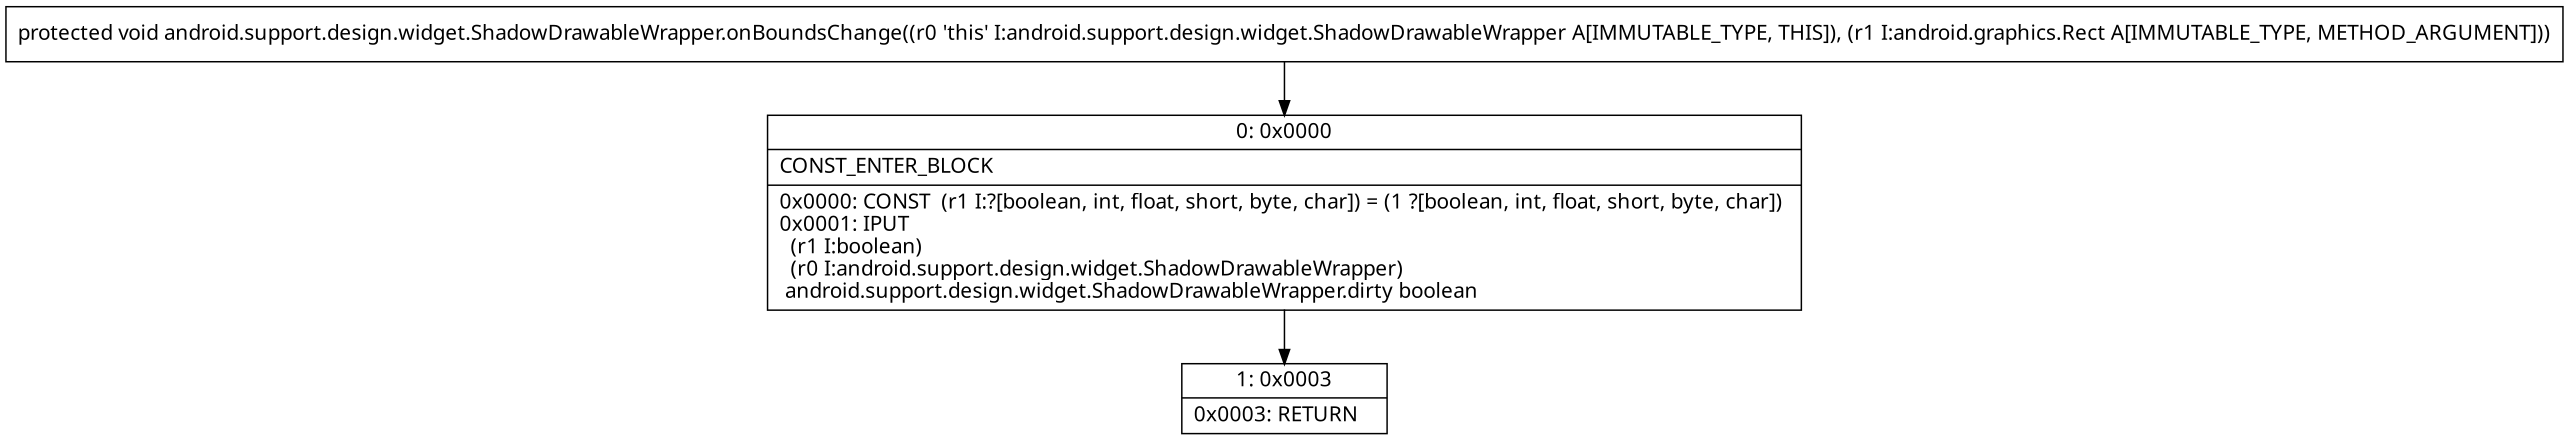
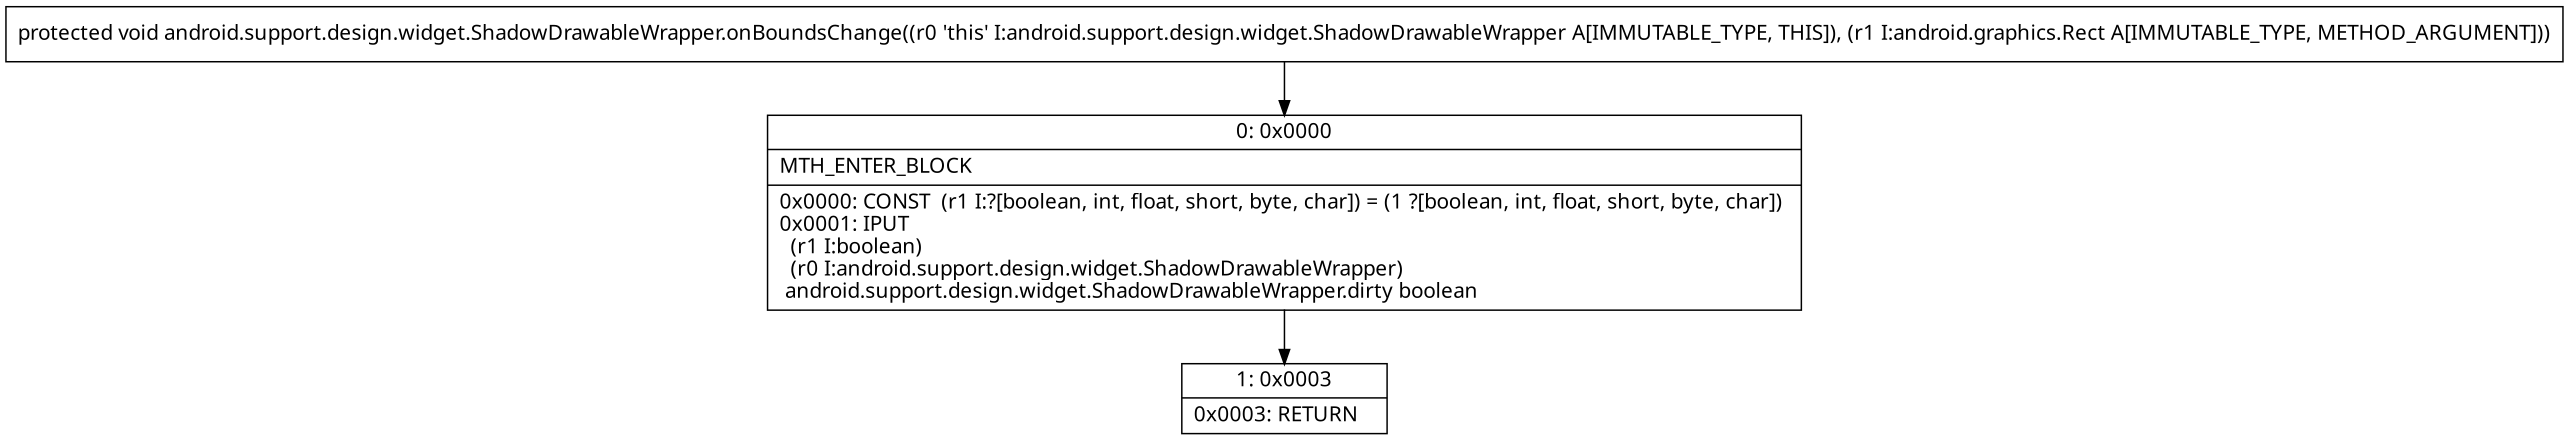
  digraph {
    fontname="Noto Sans"
    node [shape=record fontname="Noto Sans"]
    edge [fontname="Noto Sans"]
-   n1 [label="{0\:\ 0x0000|CONST_ENTER_BLOCK\l|0x0000: CONST  (r1 I:?[boolean, int, float, short, byte, char]) = (1 ?[boolean, int, float, short, byte, char]) \l0x0001: IPUT  \l  (r1 I:boolean)\l  (r0 I:android.support.design.widget.ShadowDrawableWrapper)\l android.support.design.widget.ShadowDrawableWrapper.dirty boolean \l}"]
+   n1 [label="{0\:\ 0x0000|MTH_ENTER_BLOCK\l|0x0000: CONST  (r1 I:?[boolean, int, float, short, byte, char]) = (1 ?[boolean, int, float, short, byte, char]) \l0x0001: IPUT  \l  (r1 I:boolean)\l  (r0 I:android.support.design.widget.ShadowDrawableWrapper)\l android.support.design.widget.ShadowDrawableWrapper.dirty boolean \l}"]
    n2 [label="{1\:\ 0x0003|0x0003: RETURN   \l}"]
    n3 [label="{protected void android.support.design.widget.ShadowDrawableWrapper.onBoundsChange((r0 'this' I:android.support.design.widget.ShadowDrawableWrapper A[IMMUTABLE_TYPE, THIS]), (r1 I:android.graphics.Rect A[IMMUTABLE_TYPE, METHOD_ARGUMENT])) }"]
    n1 -> n2
    n3 -> n1
  }
